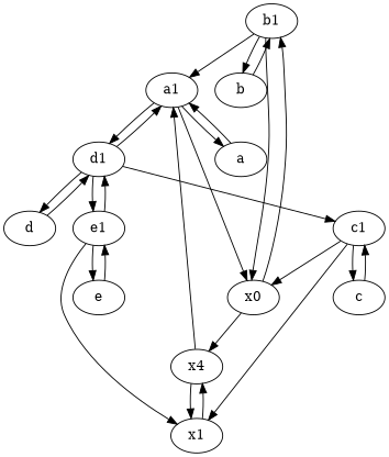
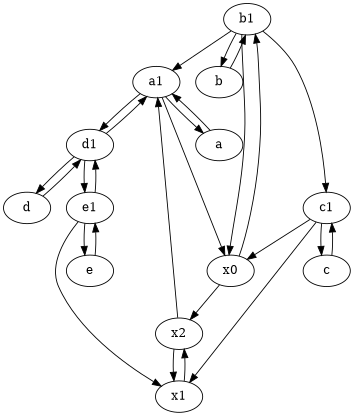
  digraph {
    b1
    a1
    b
    c1
    x0
    a
    d1
    x1
    c
-   x2 [label=x4]
+   x2
    e1
    d
    e
    b1 -> a1
    b1 -> b
-   d1 -> c1
+   b1 -> c1
    b1 -> x0
    a1 -> x0
    a1 -> a
    a1 -> d1
    b -> b1
    c1 -> x0
    c1 -> x1
    c1 -> c
    x0 -> b1
    x0 -> x2
    a -> a1
    d1 -> a1
    d1 -> e1
    d1 -> d
    x1 -> x2
    c -> c1
    x2 -> a1
    x2 -> x1
    e1 -> d1
    e1 -> x1
    e1 -> e
    d -> d1
    e -> e1
  }
